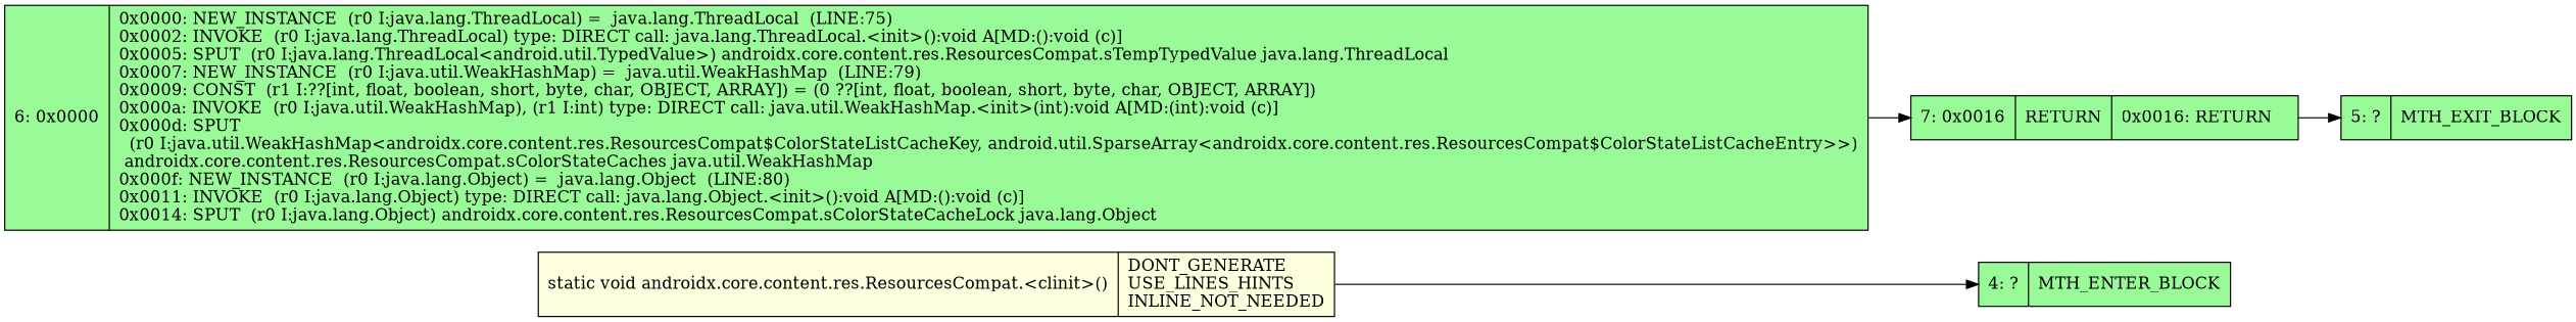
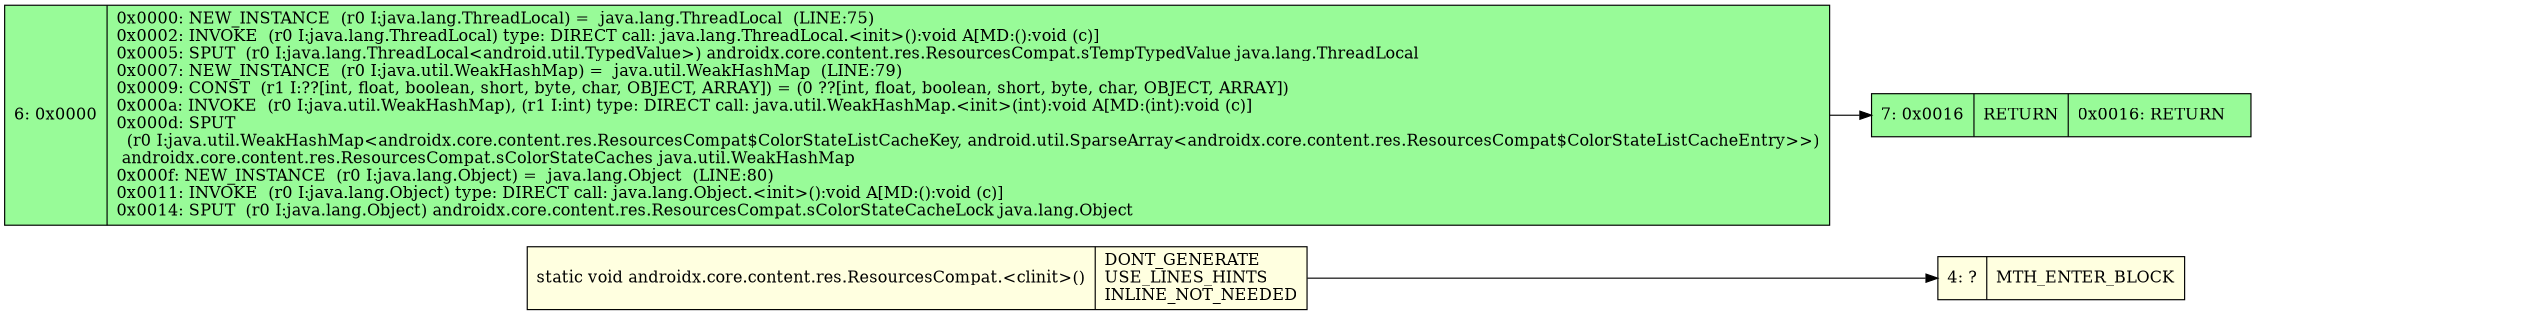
  digraph {
    rankdir=LR
    node [fillcolor=palegreen shape=record style=filled]
-   n1 [label="{4\:\ ?|MTH_ENTER_BLOCK\l}"]
+   n1 [fillcolor=lightyellow label="{4\:\ ?|MTH_ENTER_BLOCK\l}"]
    n2 [label="{6\:\ 0x0000|0x0000: NEW_INSTANCE  (r0 I:java.lang.ThreadLocal) =  java.lang.ThreadLocal  (LINE:75)\l0x0002: INVOKE  (r0 I:java.lang.ThreadLocal) type: DIRECT call: java.lang.ThreadLocal.\<init\>():void A[MD:():void (c)]\l0x0005: SPUT  (r0 I:java.lang.ThreadLocal\<android.util.TypedValue\>) androidx.core.content.res.ResourcesCompat.sTempTypedValue java.lang.ThreadLocal \l0x0007: NEW_INSTANCE  (r0 I:java.util.WeakHashMap) =  java.util.WeakHashMap  (LINE:79)\l0x0009: CONST  (r1 I:??[int, float, boolean, short, byte, char, OBJECT, ARRAY]) = (0 ??[int, float, boolean, short, byte, char, OBJECT, ARRAY]) \l0x000a: INVOKE  (r0 I:java.util.WeakHashMap), (r1 I:int) type: DIRECT call: java.util.WeakHashMap.\<init\>(int):void A[MD:(int):void (c)]\l0x000d: SPUT  \l  (r0 I:java.util.WeakHashMap\<androidx.core.content.res.ResourcesCompat$ColorStateListCacheKey, android.util.SparseArray\<androidx.core.content.res.ResourcesCompat$ColorStateListCacheEntry\>\>)\l androidx.core.content.res.ResourcesCompat.sColorStateCaches java.util.WeakHashMap \l0x000f: NEW_INSTANCE  (r0 I:java.lang.Object) =  java.lang.Object  (LINE:80)\l0x0011: INVOKE  (r0 I:java.lang.Object) type: DIRECT call: java.lang.Object.\<init\>():void A[MD:():void (c)]\l0x0014: SPUT  (r0 I:java.lang.Object) androidx.core.content.res.ResourcesCompat.sColorStateCacheLock java.lang.Object \l}"]
    n3 [label="{7\:\ 0x0016|RETURN\l|0x0016: RETURN   \l}"]
-   n4 [label="{5\:\ ?|MTH_EXIT_BLOCK\l}"]
    n5 [fillcolor=lightyellow label="{static void androidx.core.content.res.ResourcesCompat.\<clinit\>()  | DONT_GENERATE\lUSE_LINES_HINTS\lINLINE_NOT_NEEDED\l}"]
    n2 -> n3
-   n3 -> n4
    n5 -> n1
  }
